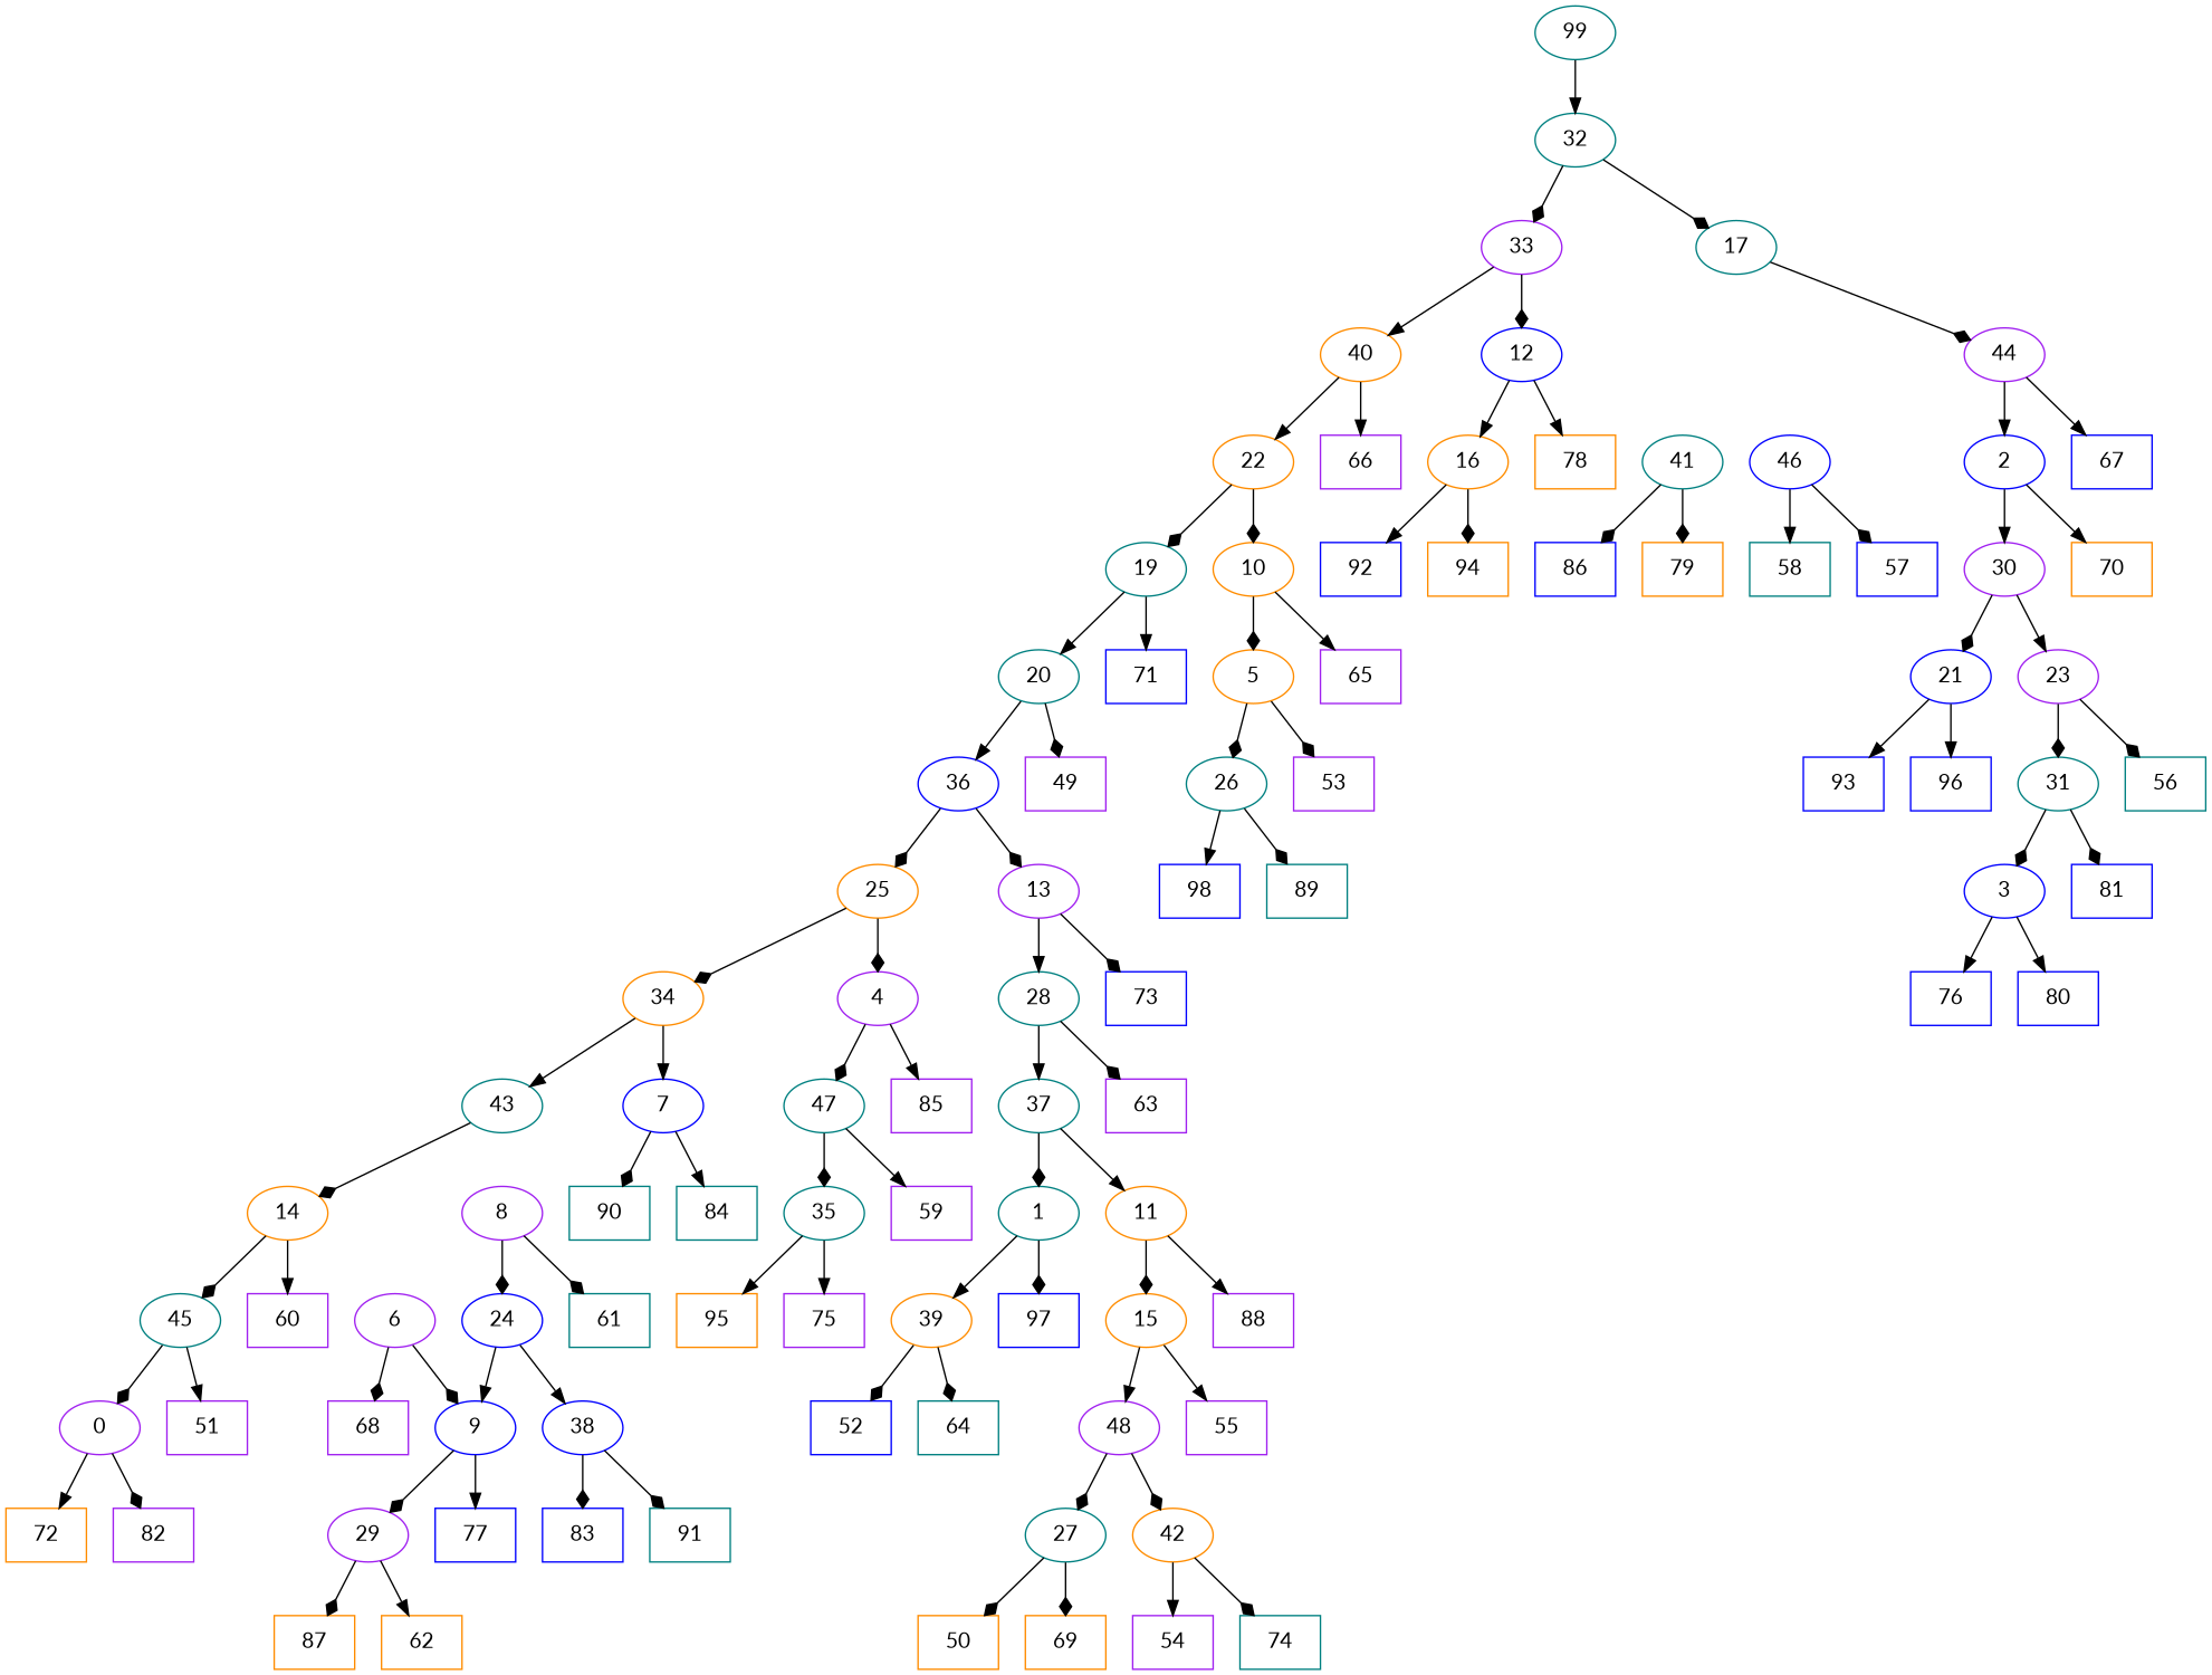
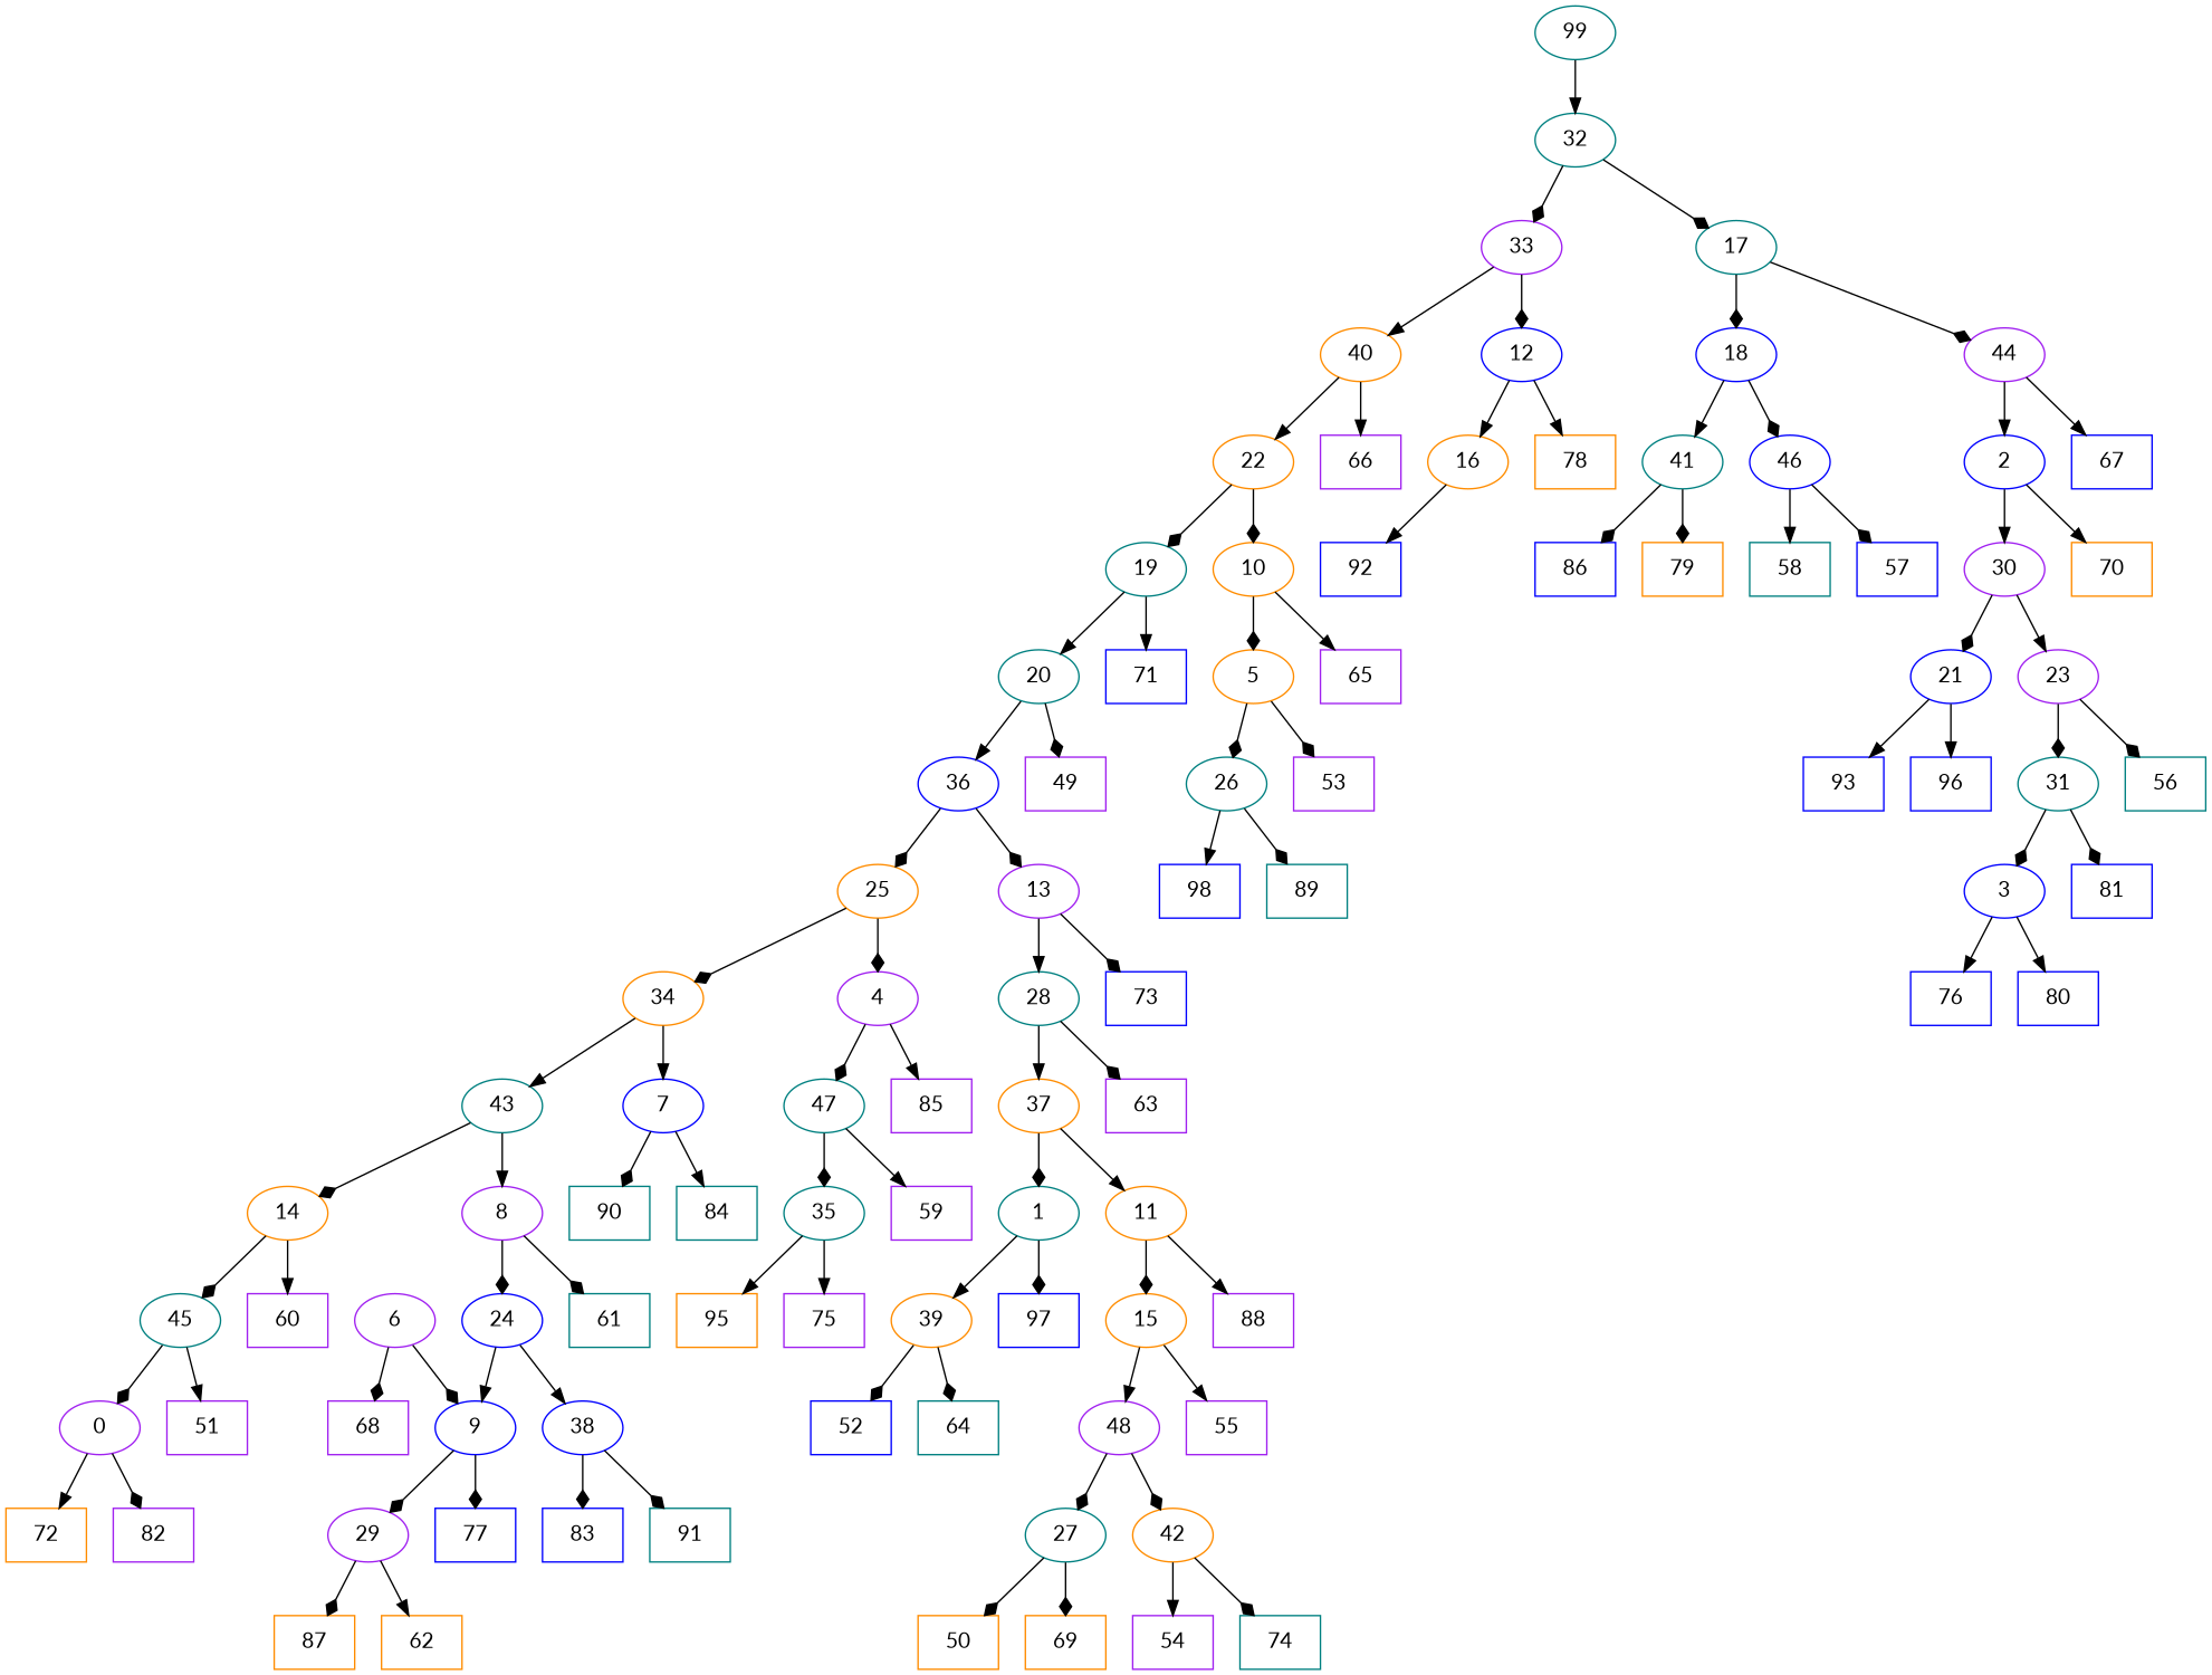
  digraph {
    fontname=Lato
    node [color=blue fontname=Lato]
    edge [arrowhead=diamond fontname=Lato]
    n1 [color=purple label=0]
    n2 [color=darkorange label=72 shape=box]
    n3 [color=purple label=82 shape=box]
    n4 [color=teal label=1]
    n5 [color=darkorange label=39]
    n6 [label=97 shape=box]
    n7 [label=52 shape=box]
    n8 [color=teal label=64 shape=box]
    n9 [label=2]
    n10 [color=purple label=30]
    n11 [color=darkorange label=70 shape=box]
    n12 [label=21]
    n13 [color=purple label=23]
    n14 [label=3]
    n15 [label=76 shape=box]
    n16 [label=80 shape=box]
    n17 [color=purple label=4]
    n18 [color=teal label=47]
    n19 [color=purple label=85 shape=box]
    n20 [color=teal label=35]
    n21 [color=purple label=59 shape=box]
    n22 [color=darkorange label=5]
    n23 [color=teal label=26]
    n24 [color=purple label=53 shape=box]
    n25 [label=98 shape=box]
    n26 [color=teal label=89 shape=box]
    n27 [color=purple label=6]
    n28 [label=9]
    n29 [color=purple label=68 shape=box]
    n30 [color=purple label=29]
    n31 [label=77 shape=box]
    n32 [label=7]
    n33 [color=teal label=90 shape=box]
    n34 [color=teal label=84 shape=box]
    n35 [color=purple label=8]
    n36 [label=24]
    n37 [color=teal label=61 shape=box]
    n38 [label=38]
    n39 [color=darkorange label=87 shape=box]
    n40 [color=darkorange label=62 shape=box]
    n41 [color=darkorange label=10]
    n42 [color=purple label=65 shape=box]
    n43 [color=darkorange label=11]
    n44 [color=darkorange label=15]
    n45 [color=purple label=88 shape=box]
    n46 [color=purple label=48]
    n47 [color=purple label=55 shape=box]
    n48 [label=12]
    n49 [color=darkorange label=16]
    n50 [color=darkorange label=78 shape=box]
    n51 [label=92 shape=box]
-   n52 [color=darkorange label=94 shape=box]
    n53 [color=purple label=13]
    n54 [color=teal label=28]
    n55 [label=73 shape=box]
-   n56 [color=teal label=37]
+   n56 [color=darkorange label=37]
    n57 [color=purple label=63 shape=box]
    n58 [color=darkorange label=14]
    n59 [color=teal label=45]
    n60 [color=purple label=60 shape=box]
    n61 [color=purple label=51 shape=box]
    n62 [color=teal label=27]
    n63 [color=darkorange label=42]
    n64 [color=teal label=17]
+   n65 [label=18]
    n66 [color=purple label=44]
    n67 [color=teal label=41]
    n68 [label=46]
    n69 [label=67 shape=box]
    n70 [label=86 shape=box]
    n71 [color=darkorange label=79 shape=box]
    n72 [color=teal label=58 shape=box]
    n73 [label=57 shape=box]
    n74 [color=teal label=19]
    n75 [color=teal label=20]
    n76 [label=71 shape=box]
    n77 [label=36]
    n78 [color=purple label=49 shape=box]
    n79 [color=darkorange label=25]
    n80 [label=93 shape=box]
    n81 [label=96 shape=box]
    n82 [color=darkorange label=22]
    n83 [color=teal label=31]
    n84 [color=teal label=56 shape=box]
    n85 [label=81 shape=box]
    n86 [label=83 shape=box]
    n87 [color=teal label=91 shape=box]
    n88 [color=darkorange label=34]
    n89 [color=teal label=43]
    n90 [color=darkorange label=50 shape=box]
    n91 [color=darkorange label=69 shape=box]
    n92 [color=teal label=32]
    n93 [color=purple label=33]
    n94 [color=darkorange label=40]
    n95 [color=purple label=66 shape=box]
    n96 [color=darkorange label=95 shape=box]
    n97 [color=purple label=75 shape=box]
    n98 [color=purple label=54 shape=box]
    n99 [color=teal label=74 shape=box]
    n100 [color=teal label=99]
    n1 -> n2 [arrowhead=normal]
    n1 -> n3
    n4 -> n5 [arrowhead=normal]
    n4 -> n6
    n5 -> n7
    n5 -> n8
    n9 -> n10 [arrowhead=normal]
    n9 -> n11 [arrowhead=normal]
    n10 -> n12
    n10 -> n13 [arrowhead=normal]
    n12 -> n80 [arrowhead=normal]
    n12 -> n81 [arrowhead=normal]
    n13 -> n83
    n13 -> n84
    n14 -> n15 [arrowhead=normal]
    n14 -> n16 [arrowhead=normal]
    n17 -> n18
    n17 -> n19 [arrowhead=normal]
    n18 -> n20
    n18 -> n21 [arrowhead=normal]
    n20 -> n96 [arrowhead=normal]
    n20 -> n97 [arrowhead=normal]
    n22 -> n23
    n22 -> n24
    n23 -> n25 [arrowhead=normal]
    n23 -> n26
    n27 -> n28
    n27 -> n29
    n28 -> n30
-   n28 -> n31 [arrowhead=normal]
+   n28 -> n31
    n30 -> n39
    n30 -> n40 [arrowhead=normal]
    n32 -> n33
    n32 -> n34 [arrowhead=normal]
    n35 -> n36
    n35 -> n37
    n36 -> n28 [arrowhead=normal]
    n36 -> n38 [arrowhead=normal]
    n38 -> n86
    n38 -> n87
    n41 -> n22
    n41 -> n42 [arrowhead=normal]
    n43 -> n44
    n43 -> n45 [arrowhead=normal]
    n44 -> n46 [arrowhead=normal]
    n44 -> n47 [arrowhead=normal]
    n46 -> n62
    n46 -> n63
    n48 -> n49 [arrowhead=normal]
    n48 -> n50 [arrowhead=normal]
    n49 -> n51 [arrowhead=normal]
-   n49 -> n52
    n53 -> n54 [arrowhead=normal]
    n53 -> n55
    n54 -> n56 [arrowhead=normal]
    n54 -> n57
    n56 -> n4
    n56 -> n43 [arrowhead=normal]
    n58 -> n59
    n58 -> n60 [arrowhead=normal]
    n59 -> n1
    n59 -> n61 [arrowhead=normal]
    n62 -> n90
    n62 -> n91
    n63 -> n98 [arrowhead=normal]
    n63 -> n99
+   n64 -> n65
    n64 -> n66
+   n65 -> n67 [arrowhead=normal]
+   n65 -> n68
    n66 -> n9 [arrowhead=normal]
    n66 -> n69 [arrowhead=normal]
    n67 -> n70
    n67 -> n71
    n68 -> n72 [arrowhead=normal]
    n68 -> n73
    n74 -> n75 [arrowhead=normal]
    n74 -> n76 [arrowhead=normal]
    n75 -> n77 [arrowhead=normal]
    n75 -> n78
    n77 -> n53
    n77 -> n79
    n79 -> n17
    n79 -> n88
    n82 -> n41
    n82 -> n74
    n83 -> n14
    n83 -> n85
    n88 -> n32 [arrowhead=normal]
    n88 -> n89 [arrowhead=normal]
+   n89 -> n35 [arrowhead=normal]
    n89 -> n58
    n92 -> n64
    n92 -> n93
    n93 -> n48
    n93 -> n94 [arrowhead=normal]
    n94 -> n82 [arrowhead=normal]
    n94 -> n95 [arrowhead=normal]
    n100 -> n92 [arrowhead=normal]
  }
